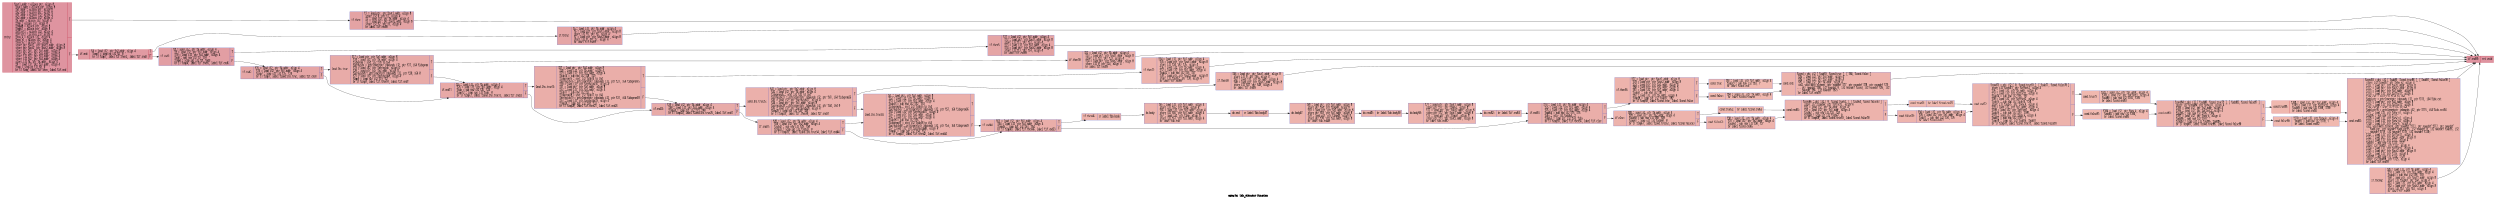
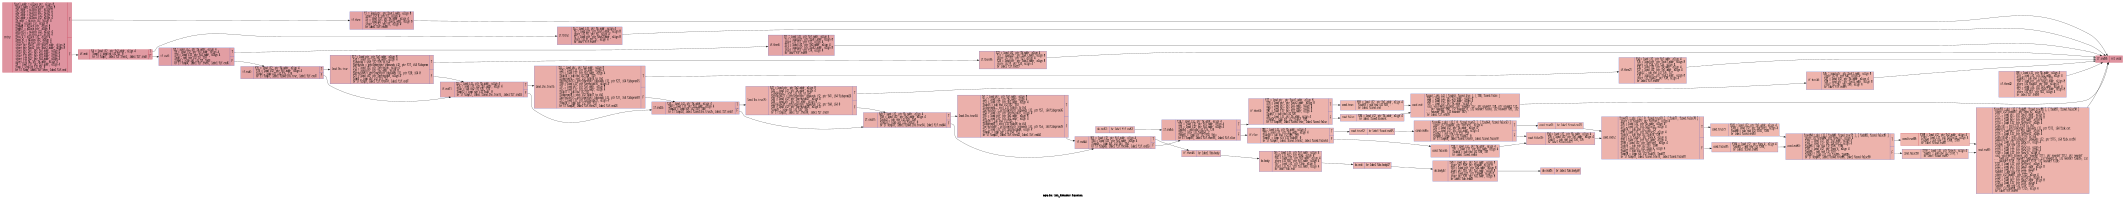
  digraph {
    label="CFG for 'kth_element' function"
    rankdir=LR
    node [color="#3d50c3ff" fillcolor="#d6524470" fontname=Courier shape=record style=filled]
    n1 [color="#b70d28ff" fillcolor="#b70d2870" label="{entry:\l|  %out1.addr = alloca ptr, align 8\l  %out2.addr = alloca ptr, align 8\l  %a1.addr = alloca ptr, align 8\l  %a2.addr = alloca ptr, align 8\l  %n1.addr = alloca i32, align 4\l  %n2.addr = alloca i32, align 4\l  %k.addr = alloca i32, align 4\l  %tmp = alloca i32, align 4\l  %tmp48 = alloca ptr, align 8\l  %tmp51 = alloca ptr, align 8\l  %offset1 = alloca i32, align 4\l  %offset2 = alloca i32, align 4\l  %new_k = alloca i32, align 4\l  %new_n1 = alloca i32, align 4\l  %new_n2 = alloca i32, align 4\l  store ptr %out1, ptr %out1.addr, align 8\l  store ptr %out2, ptr %out2.addr, align 8\l  store ptr %a1, ptr %a1.addr, align 8\l  store ptr %a2, ptr %a2.addr, align 8\l  store i32 %n1, ptr %n1.addr, align 4\l  store i32 %n2, ptr %n2.addr, align 4\l  store i32 %k, ptr %k.addr, align 4\l  %0 = load i32, ptr %n1.addr, align 4\l  %cmp = icmp eq i32 %0, 0\l  br i1 %cmp, label %if.then, label %if.end\l|{<s0>T|<s1>F}}"]
    n2 [fillcolor="#c32e3170" label="{if.then:\l|  %1 = load ptr, ptr %out1.addr, align 8\l  store i32 0, ptr %1, align 4\l  %2 = load i32, ptr %k.addr, align 4\l  %3 = load ptr, ptr %out2.addr, align 8\l  store i32 %2, ptr %3, align 4\l  br label %if.end99\l}"]
    n3 [color="#b70d28ff" fillcolor="#bb1b2c70" label="{if.end:\l|  %4 = load i32, ptr %n2.addr, align 4\l  %cmp1 = icmp eq i32 %4, 0\l  br i1 %cmp1, label %if.then2, label %if.end3\l|{<s0>T|<s1>F}}"]
    n4 [color="#b70d28ff" fillcolor="#b70d2870" label="{if.end99:\l|  ret void\l}"]
    n5 [fillcolor="#c5333470" label="{if.then2:\l|  %5 = load i32, ptr %k.addr, align 4\l  %6 = load ptr, ptr %out1.addr, align 8\l  store i32 %5, ptr %6, align 4\l  %7 = load ptr, ptr %out2.addr, align 8\l  store i32 0, ptr %7, align 4\l  br label %if.end99\l}"]
    n6 [fillcolor="#be242e70" label="{if.end3:\l|  %8 = load i32, ptr %k.addr, align 4\l  %9 = load i32, ptr %n1.addr, align 4\l  %10 = load i32, ptr %n2.addr, align 4\l  %add = add nsw i32 %9, %10\l  %cmp4 = icmp sge i32 %8, %add\l  br i1 %cmp4, label %if.then5, label %if.end6\l|{<s0>T|<s1>F}}"]
    n7 [fillcolor="#c5333470" label="{if.then5:\l|  %11 = load i32, ptr %n1.addr, align 4\l  %12 = load ptr, ptr %out1.addr, align 8\l  store i32 %11, ptr %12, align 4\l  %13 = load i32, ptr %n2.addr, align 4\l  %14 = load ptr, ptr %out2.addr, align 8\l  store i32 %13, ptr %14, align 4\l  br label %if.end99\l}"]
    n8 [fillcolor="#c5333470" label="{if.end6:\l|  %15 = load i32, ptr %k.addr, align 4\l  %16 = load i32, ptr %n1.addr, align 4\l  %cmp7 = icmp slt i32 %15, %16\l  br i1 %cmp7, label %land.lhs.true, label %if.end11\l|{<s0>T|<s1>F}}"]
    n9 [fillcolor="#cc403a70" label="{land.lhs.true:\l|  %17 = load ptr, ptr %a1.addr, align 8\l  %18 = load i32, ptr %k.addr, align 4\l  %idxprom = sext i32 %18 to i64\l  %arrayidx = getelementptr inbounds i32, ptr %17, i64 %idxprom\l  %19 = load i32, ptr %arrayidx, align 4\l  %20 = load ptr, ptr %a2.addr, align 8\l  %arrayidx8 = getelementptr inbounds i32, ptr %20, i64 0\l  %21 = load i32, ptr %arrayidx8, align 4\l  %cmp9 = icmp sle i32 %19, %21\l  br i1 %cmp9, label %if.then10, label %if.end11\l|{<s0>T|<s1>F}}"]
    n10 [fillcolor="#ca3b3770" label="{if.end11:\l|  %25 = load i32, ptr %k.addr, align 4\l  %26 = load i32, ptr %n1.addr, align 4\l  %sub = sub nsw i32 %25, %26\l  %cmp12 = icmp sge i32 %sub, 0\l  br i1 %cmp12, label %land.lhs.true13, label %if.end23\l|{<s0>T|<s1>F}}"]
    n11 [fillcolor="#d24b4070" label="{if.then10:\l|  %22 = load i32, ptr %k.addr, align 4\l  %23 = load ptr, ptr %out1.addr, align 8\l  store i32 %22, ptr %23, align 4\l  %24 = load ptr, ptr %out2.addr, align 8\l  store i32 0, ptr %24, align 4\l  br label %if.end99\l}"]
    n12 [fillcolor="#d0473d70" label="{land.lhs.true13:\l|  %27 = load ptr, ptr %a2.addr, align 8\l  %28 = load i32, ptr %k.addr, align 4\l  %29 = load i32, ptr %n1.addr, align 4\l  %sub14 = sub nsw i32 %28, %29\l  %idxprom15 = sext i32 %sub14 to i64\l  %arrayidx16 = getelementptr inbounds i32, ptr %27, i64 %idxprom15\l  %30 = load i32, ptr %arrayidx16, align 4\l  %31 = load ptr, ptr %a1.addr, align 8\l  %32 = load i32, ptr %n1.addr, align 4\l  %sub17 = sub nsw i32 %32, 1\l  %idxprom18 = sext i32 %sub17 to i64\l  %arrayidx19 = getelementptr inbounds i32, ptr %31, i64 %idxprom18\l  %33 = load i32, ptr %arrayidx19, align 4\l  %cmp20 = icmp sge i32 %30, %33\l  br i1 %cmp20, label %if.then21, label %if.end23\l|{<s0>T|<s1>F}}"]
    n13 [fillcolor="#cc403a70" label="{if.end23:\l|  %39 = load i32, ptr %k.addr, align 4\l  %40 = load i32, ptr %n2.addr, align 4\l  %cmp24 = icmp slt i32 %39, %40\l  br i1 %cmp24, label %land.lhs.true25, label %if.end31\l|{<s0>T|<s1>F}}"]
    n14 [label="{if.then21:\l|  %34 = load i32, ptr %n1.addr, align 4\l  %35 = load ptr, ptr %out1.addr, align 8\l  store i32 %34, ptr %35, align 4\l  %36 = load i32, ptr %k.addr, align 4\l  %37 = load i32, ptr %n1.addr, align 4\l  %sub22 = sub nsw i32 %36, %37\l  %38 = load ptr, ptr %out2.addr, align 8\l  store i32 %sub22, ptr %38, align 4\l  br label %if.end99\l}"]
    n15 [fillcolor="#d24b4070" label="{land.lhs.true25:\l|  %41 = load ptr, ptr %a2.addr, align 8\l  %42 = load i32, ptr %k.addr, align 4\l  %idxprom26 = sext i32 %42 to i64\l  %arrayidx27 = getelementptr inbounds i32, ptr %41, i64 %idxprom26\l  %43 = load i32, ptr %arrayidx27, align 4\l  %44 = load ptr, ptr %a1.addr, align 8\l  %arrayidx28 = getelementptr inbounds i32, ptr %44, i64 0\l  %45 = load i32, ptr %arrayidx28, align 4\l  %cmp29 = icmp sle i32 %43, %45\l  br i1 %cmp29, label %if.then30, label %if.end31\l|{<s0>T|<s1>F}}"]
    n16 [fillcolor="#d0473d70" label="{if.end31:\l|  %49 = load i32, ptr %k.addr, align 4\l  %50 = load i32, ptr %n2.addr, align 4\l  %sub32 = sub nsw i32 %49, %50\l  %cmp33 = icmp sge i32 %sub32, 0\l  br i1 %cmp33, label %land.lhs.true34, label %if.end44\l|{<s0>T|<s1>F}}"]
    n17 [fillcolor="#d8564670" label="{if.then30:\l|  %46 = load ptr, ptr %out1.addr, align 8\l  store i32 0, ptr %46, align 4\l  %47 = load i32, ptr %k.addr, align 4\l  %48 = load ptr, ptr %out2.addr, align 8\l  store i32 %47, ptr %48, align 4\l  br label %if.end99\l}"]
    n18 [fillcolor="#d24b4070" label="{land.lhs.true34:\l|  %51 = load ptr, ptr %a1.addr, align 8\l  %52 = load i32, ptr %k.addr, align 4\l  %53 = load i32, ptr %n2.addr, align 4\l  %sub35 = sub nsw i32 %52, %53\l  %idxprom36 = sext i32 %sub35 to i64\l  %arrayidx37 = getelementptr inbounds i32, ptr %51, i64 %idxprom36\l  %54 = load i32, ptr %arrayidx37, align 4\l  %55 = load ptr, ptr %a2.addr, align 8\l  %56 = load i32, ptr %n2.addr, align 4\l  %sub38 = sub nsw i32 %56, 1\l  %idxprom39 = sext i32 %sub38 to i64\l  %arrayidx40 = getelementptr inbounds i32, ptr %55, i64 %idxprom39\l  %57 = load i32, ptr %arrayidx40, align 4\l  %cmp41 = icmp sge i32 %54, %57\l  br i1 %cmp41, label %if.then42, label %if.end44\l|{<s0>T|<s1>F}}"]
    n19 [fillcolor="#d0473d70" label="{if.end44:\l|  %63 = load i32, ptr %n1.addr, align 4\l  %64 = load i32, ptr %n2.addr, align 4\l  %cmp45 = icmp sgt i32 %63, %64\l  br i1 %cmp45, label %if.then46, label %if.end53\l|{<s0>T|<s1>F}}"]
    n20 [label="{if.then46:\l|  br label %do.body\l}"]
    n21 [fillcolor="#d0473d70" label="{if.end53:\l|  %74 = load i32, ptr %k.addr, align 4\l  %75 = load i32, ptr %n1.addr, align 4\l  %76 = load i32, ptr %n2.addr, align 4\l  %add54 = add nsw i32 %75, %76\l  %div = sdiv i32 %add54, 2\l  %cmp55 = icmp slt i32 %74, %div\l  br i1 %cmp55, label %if.then56, label %if.else\l|{<s0>T|<s1>F}}"]
    n22 [fillcolor="#d8564670" label="{if.then42:\l|  %58 = load i32, ptr %k.addr, align 4\l  %59 = load i32, ptr %n2.addr, align 4\l  %sub43 = sub nsw i32 %58, %59\l  %60 = load ptr, ptr %out1.addr, align 8\l  store i32 %sub43, ptr %60, align 4\l  %61 = load i32, ptr %n2.addr, align 4\l  %62 = load ptr, ptr %out2.addr, align 8\l  store i32 %61, ptr %62, align 4\l  br label %if.end99\l}"]
    n23 [label="{do.body:\l|  %65 = load i32, ptr %n1.addr, align 4\l  store i32 %65, ptr %tmp, align 4\l  %66 = load i32, ptr %n2.addr, align 4\l  store i32 %66, ptr %n1.addr, align 4\l  %67 = load i32, ptr %tmp, align 4\l  store i32 %67, ptr %n2.addr, align 4\l  br label %do.end\l}"]
    n24 [label="{if.then56:\l|  %77 = load ptr, ptr %out1.addr, align 8\l  %78 = load ptr, ptr %out2.addr, align 8\l  %79 = load ptr, ptr %a1.addr, align 8\l  %80 = load ptr, ptr %a2.addr, align 8\l  %81 = load i32, ptr %n1.addr, align 4\l  %sub57 = sub nsw i32 %81, 1\l  %82 = load i32, ptr %k.addr, align 4\l  %cmp58 = icmp slt i32 %sub57, %82\l  br i1 %cmp58, label %cond.true, label %cond.false\l|{<s0>T|<s1>F}}"]
    n25 [label="{if.else:\l|  %88 = load i32, ptr %k.addr, align 4\l  %89 = load i32, ptr %n2.addr, align 4\l  %sub60 = sub nsw i32 %88, %89\l  %cmp61 = icmp slt i32 %sub60, 0\l  br i1 %cmp61, label %cond.true62, label %cond.false63\l|{<s0>T|<s1>F}}"]
    n26 [label="{do.end:\l|  br label %do.body47\l}"]
    n27 [fillcolor="#dc5d4a70" label="{cond.true:\l|  %83 = load i32, ptr %n1.addr, align 4\l  %sub59 = sub nsw i32 %83, 1\l  br label %cond.end\l}"]
    n28 [fillcolor="#dc5d4a70" label="{cond.false:\l|  %84 = load i32, ptr %k.addr, align 4\l  br label %cond.element\l}"]
    n29 [fillcolor="#de614d70" label="{cond.true62:\l|  br label %cond.end65\l}"]
    n30 [fillcolor="#d8564670" label="{cond.false63:\l|  %90 = load i32, ptr %k.addr, align 4\l  %91 = load i32, ptr %n2.addr, align 4\l  %sub64 = sub nsw i32 %90, %91\l  br label %cond.end65\l}"]
    n31 [label="{do.body47:\l|  %68 = load ptr, ptr %a1.addr, align 8\l  store ptr %68, ptr %tmp48, align 8\l  %69 = load ptr, ptr %a2.addr, align 8\l  store ptr %69, ptr %a1.addr, align 8\l  %70 = load ptr, ptr %tmp48, align 8\l  store ptr %70, ptr %a2.addr, align 8\l  br label %do.end49\l}"]
    n32 [label="{do.end49:\l|  br label %do.body50\l}"]
-   n33 [label="{do.body50:\l|  %71 = load ptr, ptr %out1.addr, align 8\l  store ptr %71, ptr %tmp51, align 8\l  %72 = load ptr, ptr %out2.addr, align 8\l  store ptr %72, ptr %out1.addr, align 8\l  %73 = load ptr, ptr %tmp51, align 8\l  store ptr %73, ptr %out2.addr, align 8\l  br label %do.end52\l}"]
    n34 [label="{do.end52:\l|  br label %if.end53\l}"]
    n35 [label="{cond.end:\l|  %cond = phi i32 [ %sub59, %cond.true ], [ %84, %cond.false ]\l  %85 = load i32, ptr %n1.addr, align 4\l  %86 = load i32, ptr %n2.addr, align 4\l  %87 = load i32, ptr %k.addr, align 4\l  call void @kth_element_(ptr noundef %77, ptr noundef %78, ptr noundef %79,\l... ptr noundef %80, i32 noundef 0, i32 noundef %cond, i32 noundef %85, i32\l... noundef %86, i32 noundef %87)\l  br label %if.end99\l}"]
    n36 [label="{cond.end65:\l|  %cond66 = phi i32 [ 0, %cond.true62 ], [ %sub64, %cond.false63 ]\l  store i32 %cond66, ptr %offset1, align 4\l  %92 = load i32, ptr %k.addr, align 4\l  %93 = load i32, ptr %n1.addr, align 4\l  %sub67 = sub nsw i32 %92, %93\l  %cmp68 = icmp slt i32 %sub67, 0\l  br i1 %cmp68, label %cond.true69, label %cond.false70\l|{<s0>T|<s1>F}}"]
    n37 [fillcolor="#de614d70" label="{cond.true69:\l|  br label %cond.end72\l}"]
    n38 [fillcolor="#d8564670" label="{cond.false70:\l|  %94 = load i32, ptr %k.addr, align 4\l  %95 = load i32, ptr %n1.addr, align 4\l  %sub71 = sub nsw i32 %94, %95\l  br label %cond.end72\l}"]
    n39 [label="{cond.end72:\l|  %cond73 = phi i32 [ 0, %cond.true69 ], [ %sub71, %cond.false70 ]\l  store i32 %cond73, ptr %offset2, align 4\l  %96 = load i32, ptr %k.addr, align 4\l  %97 = load i32, ptr %offset1, align 4\l  %sub74 = sub nsw i32 %96, %97\l  %98 = load i32, ptr %offset2, align 4\l  %sub75 = sub nsw i32 %sub74, %98\l  store i32 %sub75, ptr %new_k, align 4\l  %99 = load i32, ptr %n1.addr, align 4\l  %100 = load i32, ptr %offset1, align 4\l  %sub76 = sub nsw i32 %99, %100\l  %101 = load i32, ptr %new_k, align 4\l  %add77 = add nsw i32 %101, 1\l  %cmp78 = icmp slt i32 %sub76, %add77\l  br i1 %cmp78, label %cond.true79, label %cond.false81\l|{<s0>T|<s1>F}}"]
    n40 [fillcolor="#dc5d4a70" label="{cond.true79:\l|  %102 = load i32, ptr %n1.addr, align 4\l  %103 = load i32, ptr %offset1, align 4\l  %sub80 = sub nsw i32 %102, %103\l  br label %cond.end83\l}"]
    n41 [fillcolor="#dc5d4a70" label="{cond.false81:\l|  %104 = load i32, ptr %new_k, align 4\l  %add82 = add nsw i32 %104, 1\l  br label %cond.end83\l}"]
    n42 [label="{cond.end83:\l|  %cond84 = phi i32 [ %sub80, %cond.true79 ], [ %add82, %cond.false81 ]\l  store i32 %cond84, ptr %new_n1, align 4\l  %105 = load i32, ptr %n2.addr, align 4\l  %106 = load i32, ptr %offset2, align 4\l  %sub85 = sub nsw i32 %105, %106\l  %107 = load i32, ptr %new_k, align 4\l  %add86 = add nsw i32 %107, 1\l  %cmp87 = icmp slt i32 %sub85, %add86\l  br i1 %cmp87, label %cond.true88, label %cond.false90\l|{<s0>T|<s1>F}}"]
    n43 [color="#b70d28ff" fillcolor="#dc5d4a70" label="{cond.true88:\l|  %108 = load i32, ptr %n2.addr, align 4\l  %109 = load i32, ptr %offset2, align 4\l  %sub89 = sub nsw i32 %108, %109\l  br label %cond.end92\l}"]
    n44 [fillcolor="#dc5d4a70" label="{cond.false90:\l|  %110 = load i32, ptr %new_k, align 4\l  %add91 = add nsw i32 %110, 1\l  br label %cond.end92\l}"]
    n45 [label="{cond.end92:\l|  %cond93 = phi i32 [ %sub89, %cond.true88 ], [ %add91, %cond.false90 ]\l  store i32 %cond93, ptr %new_n2, align 4\l  %111 = load ptr, ptr %out1.addr, align 8\l  %112 = load ptr, ptr %out2.addr, align 8\l  %113 = load ptr, ptr %a1.addr, align 8\l  %114 = load i32, ptr %offset1, align 4\l  %idx.ext = sext i32 %114 to i64\l  %add.ptr = getelementptr inbounds i32, ptr %113, i64 %idx.ext\l  %115 = load ptr, ptr %a2.addr, align 8\l  %116 = load i32, ptr %offset2, align 4\l  %idx.ext94 = sext i32 %116 to i64\l  %add.ptr95 = getelementptr inbounds i32, ptr %115, i64 %idx.ext94\l  %117 = load i32, ptr %new_n1, align 4\l  %sub96 = sub nsw i32 %117, 1\l  %118 = load i32, ptr %new_n1, align 4\l  %119 = load i32, ptr %new_n2, align 4\l  %120 = load i32, ptr %new_k, align 4\l  call void @kth_element_(ptr noundef %111, ptr noundef %112, ptr noundef\l... %add.ptr, ptr noundef %add.ptr95, i32 noundef 0, i32 noundef %sub96, i32\l... noundef %118, i32 noundef %119, i32 noundef %120)\l  %121 = load i32, ptr %offset1, align 4\l  %122 = load ptr, ptr %out1.addr, align 8\l  %123 = load i32, ptr %122, align 4\l  %add97 = add nsw i32 %123, %121\l  store i32 %add97, ptr %122, align 4\l  %124 = load i32, ptr %offset2, align 4\l  %125 = load ptr, ptr %out2.addr, align 8\l  %126 = load i32, ptr %125, align 4\l  %add98 = add nsw i32 %126, %124\l  store i32 %add98, ptr %125, align 4\l  br label %if.end99\l}"]
    n1 -> n2 [tailport=s0]
    n1 -> n3 [tailport=s1]
    n2 -> n4
    n3 -> n5 [tailport=s0]
    n3 -> n6 [tailport=s1]
    n5 -> n4
    n6 -> n7 [tailport=s0]
    n6 -> n8 [tailport=s1]
    n7 -> n4
    n8 -> n9 [tailport=s0]
    n8 -> n10 [tailport=s1]
    n9 -> n10 [tailport=s1]
    n9 -> n11 [tailport=s0]
    n10 -> n12 [tailport=s0]
    n10 -> n13 [tailport=s1]
    n11 -> n4
    n12 -> n13 [tailport=s1]
    n12 -> n14 [tailport=s0]
    n13 -> n15 [tailport=s0]
    n13 -> n16 [tailport=s1]
    n14 -> n4
-   n15 -> n18 [tailport=s1]
+   n15 -> n16 [tailport=s1]
    n15 -> n17 [tailport=s0]
    n16 -> n18 [tailport=s0]
    n16 -> n19 [tailport=s1]
    n17 -> n4
    n18 -> n19 [tailport=s1]
    n19 -> n20 [tailport=s0]
    n19 -> n21 [tailport=s1]
    n20 -> n23
    n21 -> n24 [tailport=s0]
    n21 -> n25 [tailport=s1]
    n22 -> n4
    n23 -> n26
    n24 -> n27 [tailport=s0]
    n24 -> n28 [tailport=s1]
    n25 -> n29 [tailport=s0]
    n25 -> n30 [tailport=s1]
    n26 -> n31
    n27 -> n35
    n28 -> n35
    n29 -> n36
-   n30 -> n36
+   n30 -> n38
    n31 -> n32
-   n32 -> n33
-   n33 -> n34
    n34 -> n21
    n35 -> n4
    n36 -> n37 [tailport=s0]
    n36 -> n38 [tailport=s1]
    n37 -> n39
    n38 -> n39
    n39 -> n40 [tailport=s0]
    n39 -> n41 [tailport=s1]
    n40 -> n42
    n41 -> n42
    n42 -> n43 [tailport=s0]
    n42 -> n44 [tailport=s1]
    n43 -> n45
    n44 -> n45
    n45 -> n4
  }
